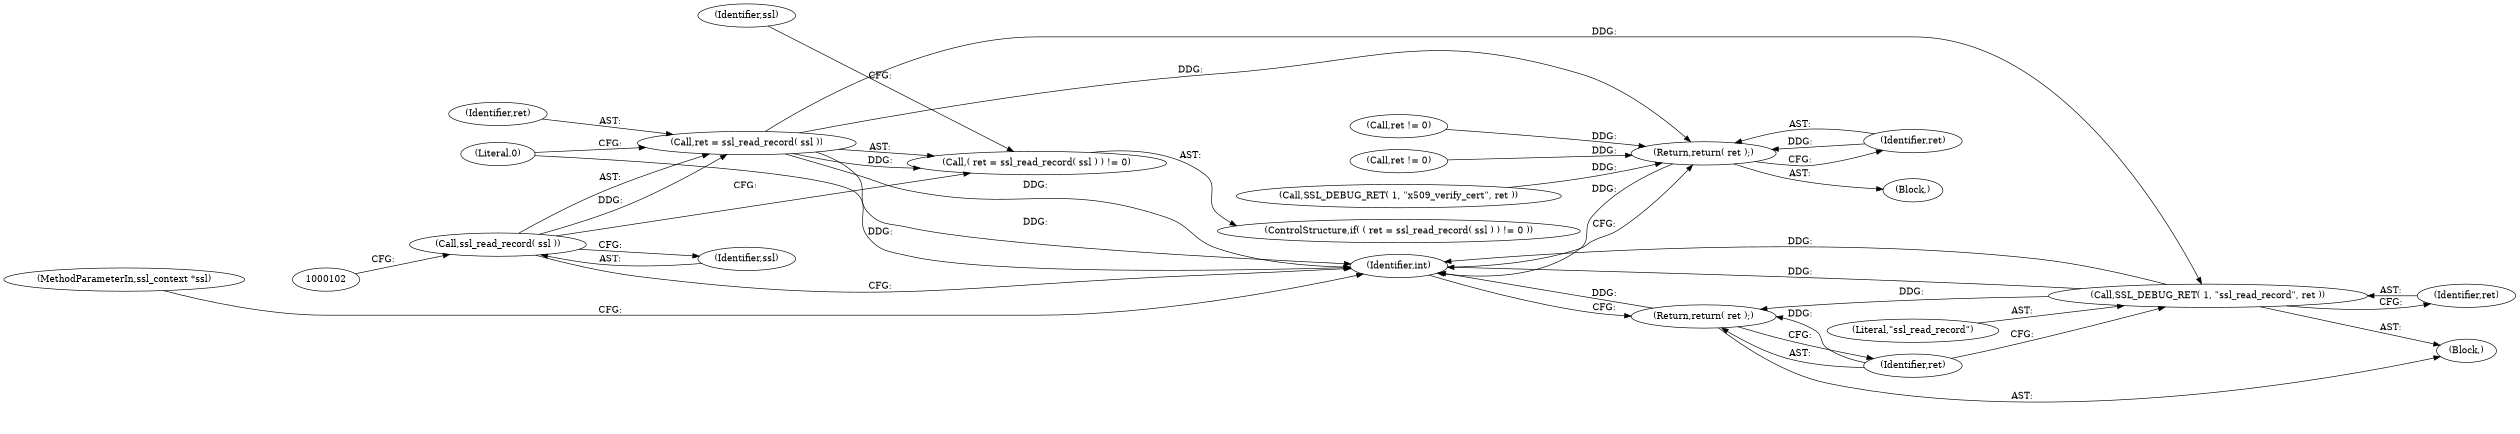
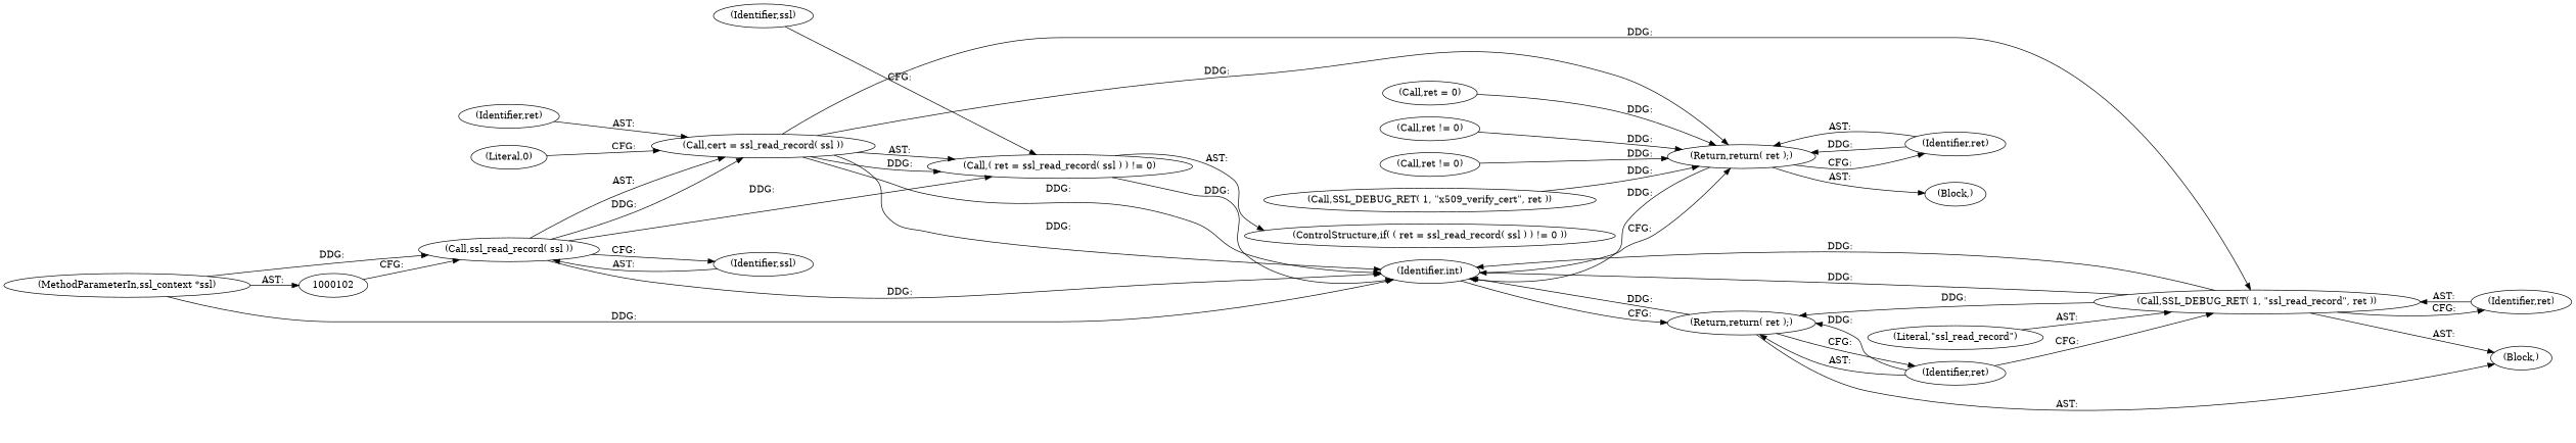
  digraph {
    rankdir=LR
-   n1 [label="(Call,ret = ssl_read_record( ssl ))"]
+   n1 [label="(Call,cert = ssl_read_record( ssl ))"]
    n2 [label="(Call,( ret = ssl_read_record( ssl ) ) != 0)"]
    n3 [label="(Call,SSL_DEBUG_RET( 1, \"ssl_read_record\", ret ))"]
    n4 [label="(Return,return( ret );)"]
    n5 [label="(Identifier,int)"]
    n6 [label="(Call,ssl_read_record( ssl ))"]
    n7 [label="(Identifier,ssl)"]
    n8 [label="(ControlStructure,if( ( ret = ssl_read_record( ssl ) ) != 0 ))"]
    n9 [label="(Return,return( ret );)"]
    n10 [label="(Block,)"]
    n11 [label="(Identifier,ret)"]
    n12 [label="(Identifier,ret)"]
    n13 [label="(Block,)"]
    n14 [label="(MethodParameterIn,ssl_context *ssl)"]
    1000102
    n16 [label="(Literal,0)"]
    n17 [label="(Identifier,ret)"]
    n18 [label="(Call,ret != 0)"]
    n19 [label="(Call,ret != 0)"]
    n20 [label="(Identifier,ret)"]
    n21 [label="(Call,SSL_DEBUG_RET( 1, \"x509_verify_cert\", ret ))"]
+   n22 [label="(Call,ret = 0)"]
    n23 [label="(Literal,\"ssl_read_record\")"]
    n24 [label="(Identifier,ssl)"]
    n1 -> n2 [label="AST: "]
    n1 -> n2 [label="DDG: "]
    n1 -> n3 [label="DDG: "]
    n1 -> n4 [label="DDG: "]
    n1 -> n5 [label="DDG: "]
    n1 -> n5 [label="DDG: "]
-   n16 -> n5 [label="DDG: "]
+   n2 -> n5 [label="DDG: "]
    n2 -> n8 [label="AST: "]
    n3 -> n5 [label="DDG: "]
    n3 -> n5 [label="DDG: "]
    n3 -> n9 [label="DDG: "]
    n3 -> n10 [label="AST: "]
    n3 -> n11 [label="CFG: "]
    n4 -> n5 [label="DDG: "]
    n4 -> n12 [label="CFG: "]
    n4 -> n13 [label="AST: "]
    n5 -> n4 [label="CFG: "]
    n5 -> n9 [label="CFG: "]
    n6 -> n1 [label="AST: "]
    n6 -> n1 [label="DDG: "]
-   n6 -> n2 [label="CFG: "]
-   n6 -> n5 [label="CFG: "]
+   n6 -> n2 [label="DDG: "]
+   n6 -> n5 [label="DDG: "]
    n6 -> n7 [label="CFG: "]
    n7 -> n6 [label="AST: "]
    n9 -> n5 [label="DDG: "]
    n9 -> n10 [label="AST: "]
    n9 -> n17 [label="CFG: "]
    n11 -> n3 [label="AST: "]
    n12 -> n4 [label="AST: "]
    n12 -> n4 [label="DDG: "]
-   n14 -> n5 [label="CFG: "]
+   n14 -> n5 [label="DDG: "]
+   n14 -> n6 [label="DDG: "]
+   n14 -> 1000102 [label="AST: "]
    1000102 -> n6 [label="CFG: "]
    n16 -> n1 [label="CFG: "]
    n17 -> n3 [label="CFG: "]
    n17 -> n9 [label="AST: "]
    n17 -> n9 [label="DDG: "]
    n18 -> n4 [label="DDG: "]
    n19 -> n4 [label="DDG: "]
    n20 -> n1 [label="AST: "]
    n21 -> n4 [label="DDG: "]
+   n22 -> n4 [label="DDG: "]
    n23 -> n3 [label="AST: "]
    n24 -> n2 [label="CFG: "]
  }
